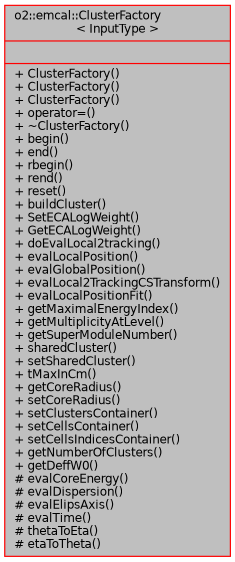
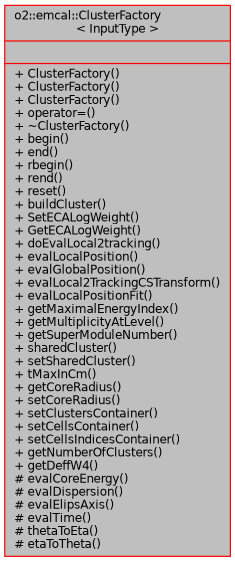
  digraph {
-   n1 [color=red fillcolor=grey75 fontcolor=black fontname=Helvetica fontsize=10 height=0.2 label="{o2::emcal::ClusterFactory\l\< InputType \>\n||+ ClusterFactory()\l+ ClusterFactory()\l+ ClusterFactory()\l+ operator=()\l+ ~ClusterFactory()\l+ begin()\l+ end()\l+ rbegin()\l+ rend()\l+ reset()\l+ buildCluster()\l+ SetECALogWeight()\l+ GetECALogWeight()\l+ doEvalLocal2tracking()\l+ evalLocalPosition()\l+ evalGlobalPosition()\l+ evalLocal2TrackingCSTransform()\l+ evalLocalPositionFit()\l+ getMaximalEnergyIndex()\l+ getMultiplicityAtLevel()\l+ getSuperModuleNumber()\l+ sharedCluster()\l+ setSharedCluster()\l+ tMaxInCm()\l+ getCoreRadius()\l+ setCoreRadius()\l+ setClustersContainer()\l+ setCellsContainer()\l+ setCellsIndicesContainer()\l+ getNumberOfClusters()\l+ getDeffW0()\l# evalCoreEnergy()\l# evalDispersion()\l# evalElipsAxis()\l# evalTime()\l# thetaToEta()\l# etaToTheta()\l}" shape=record style=filled width=0.4]
+   n1 [color=red fillcolor=grey75 fontcolor=black fontname=Helvetica fontsize=10 height=0.2 label="{o2::emcal::ClusterFactory\l\< InputType \>\n||+ ClusterFactory()\l+ ClusterFactory()\l+ ClusterFactory()\l+ operator=()\l+ ~ClusterFactory()\l+ begin()\l+ end()\l+ rbegin()\l+ rend()\l+ reset()\l+ buildCluster()\l+ SetECALogWeight()\l+ GetECALogWeight()\l+ doEvalLocal2tracking()\l+ evalLocalPosition()\l+ evalGlobalPosition()\l+ evalLocal2TrackingCSTransform()\l+ evalLocalPositionFit()\l+ getMaximalEnergyIndex()\l+ getMultiplicityAtLevel()\l+ getSuperModuleNumber()\l+ sharedCluster()\l+ setSharedCluster()\l+ tMaxInCm()\l+ getCoreRadius()\l+ setCoreRadius()\l+ setClustersContainer()\l+ setCellsContainer()\l+ setCellsIndicesContainer()\l+ getNumberOfClusters()\l+ getDeffW4()\l# evalCoreEnergy()\l# evalDispersion()\l# evalElipsAxis()\l# evalTime()\l# thetaToEta()\l# etaToTheta()\l}" shape=record style=filled width=0.4]
  }
